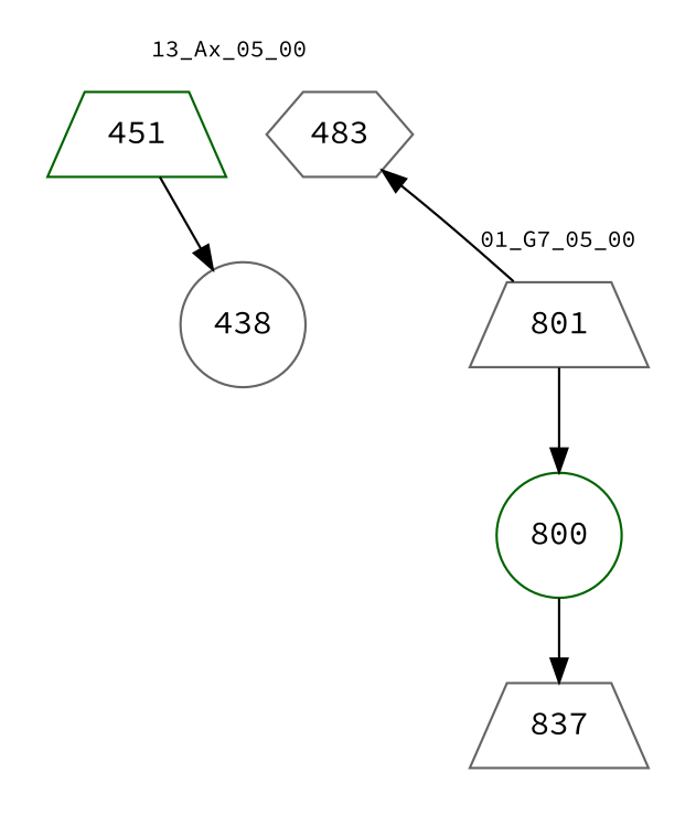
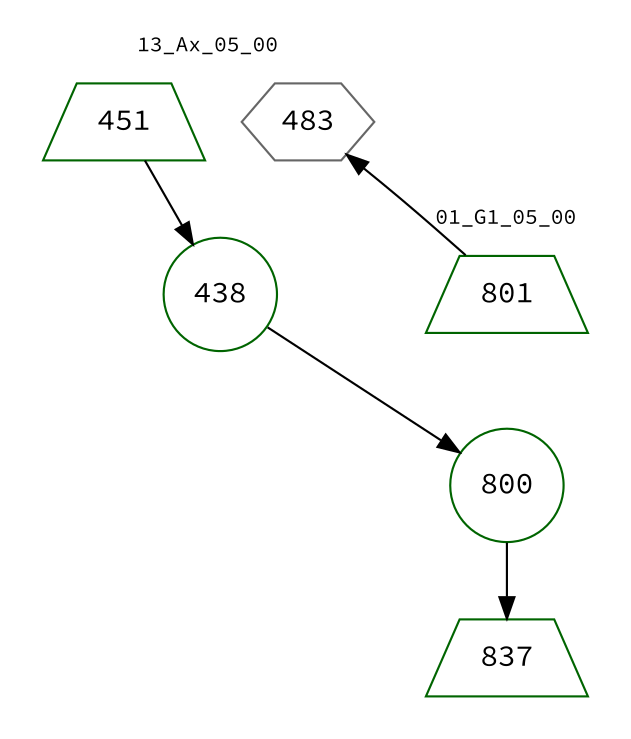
  digraph {
    fontname="Source Code Pro"
    node [color=darkgreen fontname="Source Code Pro" shape=trapezium]
    edge [color=black fontname="Source Code Pro"]
    n1 [label=451]
-   n2 [color=gray40 label=438 shape=circle]
+   n2 [label=438 shape=circle]
    n3 [color=gray40 label=483 shape=hexagon]
-   n4 [color=gray40 label=801]
+   n4 [label=801]
    n5 [label=800 shape=circle]
-   n6 [color=gray40 label=837]
+   n6 [label=837]
    subgraph cluster_1 {
      color=white
      fontsize=10
      label="13_Ax_05_00"
      n1
      n2
      n3
    }
    subgraph cluster_2 {
      color=white
      fontsize=10
-     label="01_G7_05_00"
+     label="01_G1_05_00"
      n4
      n5
      n6
    }
    n1 -> n2
    n4 -> n3
-   n4 -> n5
+   n2 -> n5
    n5 -> n6
  }
